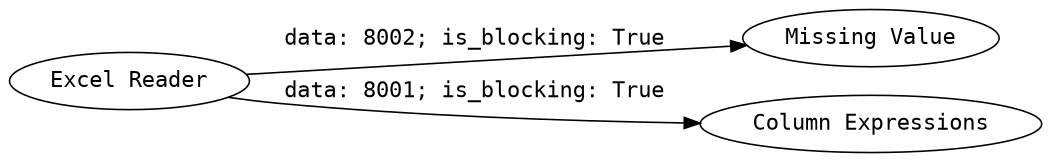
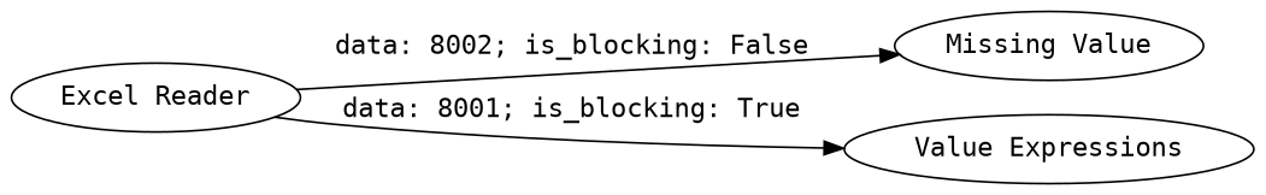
  digraph {
    fontname="DejaVu Sans Mono"
    rankdir=LR
    node [fontname="DejaVu Sans Mono"]
    edge [fontname="DejaVu Sans Mono"]
    n1 [label="Excel Reader"]
    n2 [label="Missing Value"]
-   n3 [label="Column Expressions"]
-   n1 -> n2 [label="data: 8002; is_blocking: True"]
+   n3 [label="Value Expressions"]
+   n1 -> n2 [label="data: 8002; is_blocking: False"]
    n1 -> n3 [label="data: 8001; is_blocking: True"]
  }
